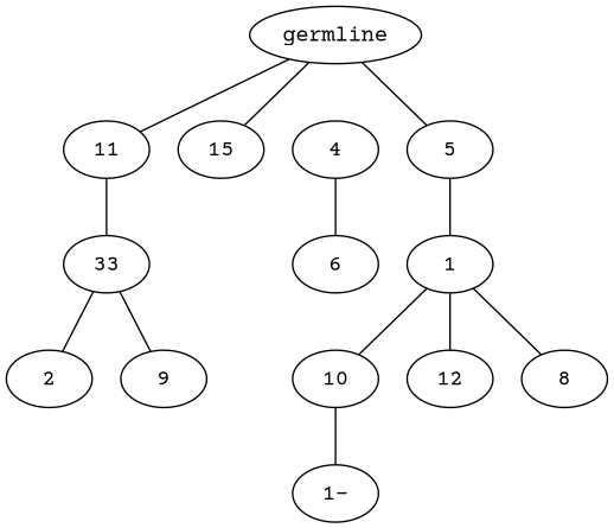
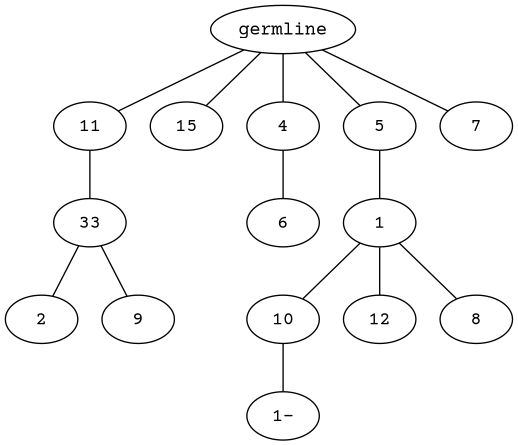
  graph {
    fontname="Courier Prime"
    node [fontname="Courier Prime"]
    edge [fontname="Courier Prime"]
    n1 [label=germline]
    n2 [label=11]
    n3 [label=15]
    n4 [label=4]
    n5 [label=5]
+   n6 [label=7]
    n7 [label=33]
    n8 [label=6]
    n9 [label=1]
    n10 [label=2]
    n11 [label=9]
    n12 [label=10]
    n13 [label=12]
    n14 [label=8]
    n15 [label="1-"]
    n1 -- n2
    n1 -- n3
+   n1 -- n4
    n1 -- n5
+   n1 -- n6
    n2 -- n7
    n4 -- n8
    n5 -- n9
    n7 -- n10
    n7 -- n11
    n9 -- n12
    n9 -- n13
    n9 -- n14
    n12 -- n15
  }
